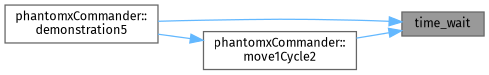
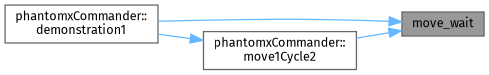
  digraph {
    fontname="Fira Sans"
    rankdir=RL
    node [color=grey40 fillcolor=white fontname="Fira Sans" fontsize=10 shape=box style=filled]
    edge [color=steelblue1 dir=back fontname="Fira Sans" fontsize=10 labelfontname=Helvetica labelfontsize=10 style=solid]
-   n1 [color=gray40 fillcolor=grey60 fontcolor=black height=0.2 label=time_wait width=0.4]
-   n2 [height=0.2 label="phantomxCommander::\ldemonstration5" width=0.4]
+   n1 [color=gray40 fillcolor=grey60 fontcolor=black height=0.2 label=move_wait width=0.4]
+   n2 [height=0.2 label="phantomxCommander::\ldemonstration1" width=0.4]
    n3 [height=0.2 label="phantomxCommander::\lmove1Cycle2" width=0.4]
    n1 -> n2
    n1 -> n3
    n3 -> n2
  }
